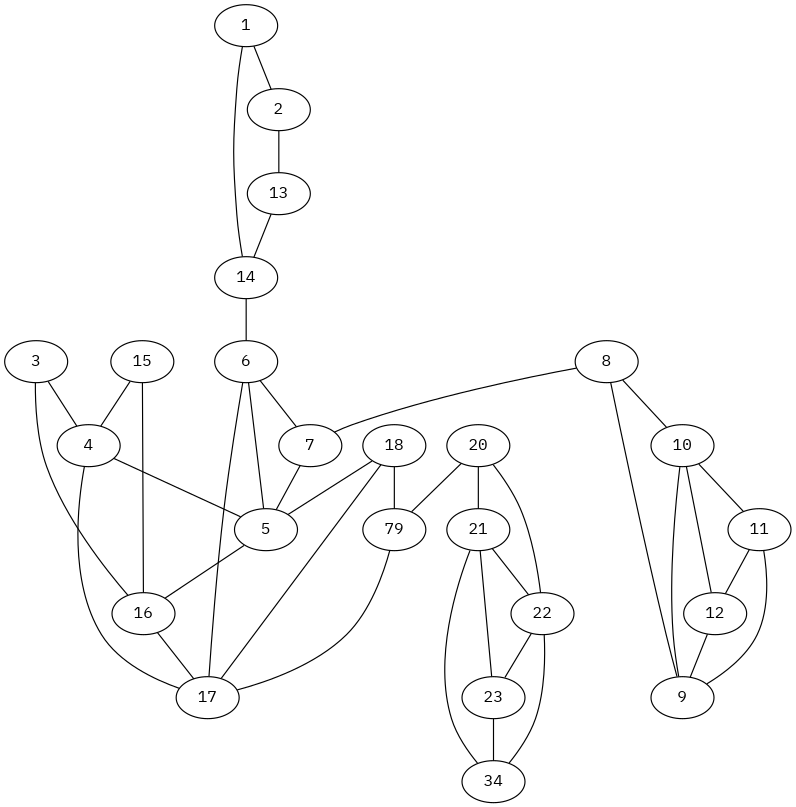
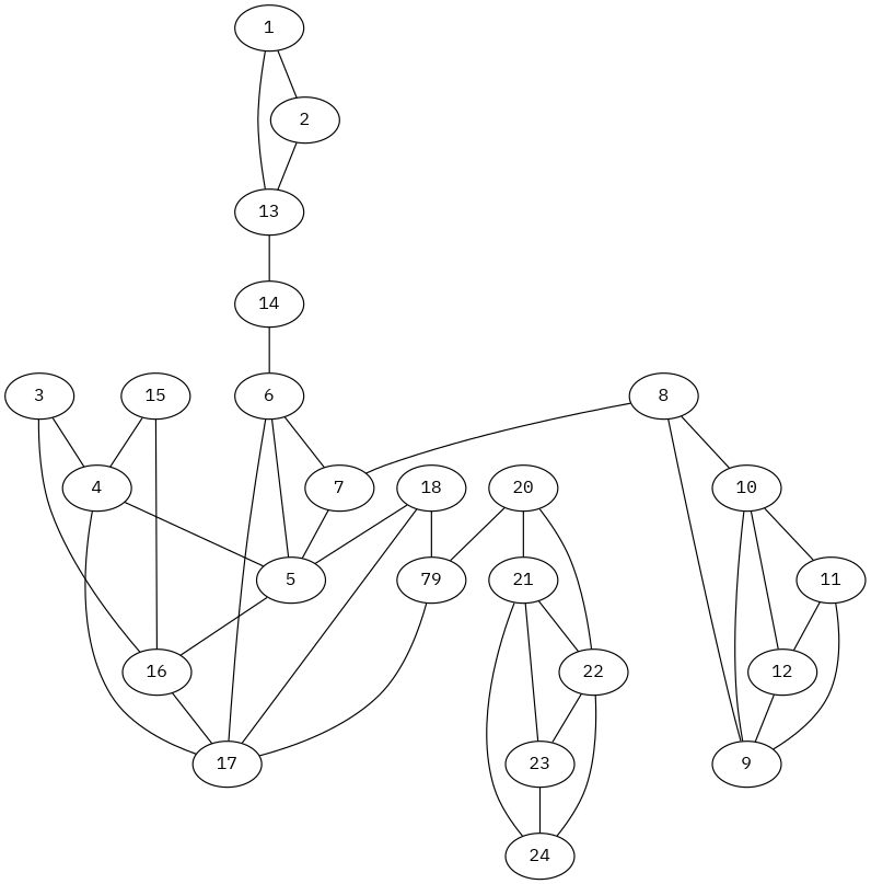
  graph {
    fontname="IBM Plex Mono"
    node [aaLength=6 fontname="IBM Plex Mono" sequence=QSIKEIVERLNTA type=0]
    edge [fontname="IBM Plex Mono" frequency=1 type0=3]
    1 [aaLength=13]
    2 [aaLength=10 sequence=TYLDYSVSLV]
    14 [aaLength=10 sequence=TYLDYSVSLV]
    13 [aaLength=13]
    6 [aaLength=5 sequence=EEKKA]
    3 [aaLength=7 sequence=DQIKDVG]
    4 [sequence=ERRSYF]
    16 [sequence=ERRSYF]
    15 [aaLength=7 sequence=DQIKDVG]
    5 [aaLength=13 sequence=KFIADKTKFALGQ]
    17 [aaLength=13 sequence=KFIADKTKFALGQ]
    7 [aaLength=12 sequence=LDVVERQLNAVL]
    8 [aaLength=18 sequence=EDAQDIHASIRKFLASKL]
    10 [sequence=SNAVTF]
    9 [sequence=KAASEL]
    11 [aaLength=5 sequence=GASLK]
    12 [aaLength=7 sequence=EFVDIIN]
    18 [aaLength=5 sequence=EEKKA]
    n19 [aaLength=12 label=79 sequence=LDVVERQLNAVL]
    20 [aaLength=18 sequence=EDAQDIHASIRKFLASKL]
    21 [sequence=KAASEL]
    22 [sequence=SNAVTF]
    23 [aaLength=5 sequence=GASLK]
-   24 [aaLength=7 sequence=EFVDIIN label=34]
+   24 [aaLength=7 sequence=EFVDIIN]
    1 -- 2 [distance0=29.80977 type0=1]
-   1 -- 14 [distance0=32.88421]
+   1 -- 13 [distance0=32.88421]
    2 -- 13 [distance0=32.8208]
    14 -- 6 [distance0=26.0 type0=4]
    13 -- 14 [distance0=29.766 distance1=14.0 frequency=2 type0=1 type1=4]
    6 -- 5 [distance0=33.57984 type0=2]
    6 -- 17 [distance0=38.20316]
    6 -- 7 [distance0=9.464257 distance1=3.0 frequency=2 type0=1 type1=4]
    3 -- 4 [distance0=23.20956 distance1=9.0 frequency=2 type0=2 type1=4]
    3 -- 16 [distance0=24.58568]
    4 -- 5 [distance0=10.94402 distance1=4.0 frequency=2 type0=1 type1=4]
    4 -- 17 [distance0=15.59699]
    16 -- 17 [distance0=10.77187 distance1=4.0 frequency=2 type0=1 type1=4]
    15 -- 4 [distance0=24.50307]
    15 -- 16 [distance0=23.09934 distance1=9.0 frequency=2 type0=2 type1=4]
    5 -- 16 [distance0=15.48899]
    7 -- 5 [distance0=37.58609 type0=2]
    8 -- 7 [distance0=41.06378]
    8 -- 10 [distance0=37.28709 type0=2]
    8 -- 9 [distance0=22.54261 distance1=2.0 frequency=2 type0=1 type1=4]
    10 -- 11 [distance0=21.17789 distance1=12.0 frequency=2 type0=2 type1=4]
    9 -- 10 [distance0=19.20898 distance1=10.0 frequency=2 type0=1 type1=4]
    9 -- 11 [distance0=34.66609]
    11 -- 12 [distance0=10.3301 distance1=1.0 frequency=2 type0=1 type1=4]
    12 -- 10 [distance0=27.39999 type0=2]
    12 -- 9 [distance0=42.61872]
    18 -- 5 [distance0=38.52727]
    18 -- 17 [distance0=33.48567 type0=2]
    18 -- n19 [distance0=9.459197 distance1=3.0 frequency=2 type0=1 type1=4]
    n19 -- 17 [distance0=37.54381 type0=2]
    20 -- n19 [distance0=40.94089]
    20 -- 21 [distance0=22.46319 distance1=2.0 frequency=2 type0=1 type1=4]
    20 -- 22 [distance0=37.33729 type0=2]
    21 -- 22 [distance0=19.22288 distance1=10.0 frequency=2 type0=1 type1=4]
    21 -- 23 [distance0=34.75172]
    22 -- 23 [distance0=21.17906 distance1=12.0 frequency=2 type0=2 type1=4]
    23 -- 24 [distance0=10.1381 distance1=1.0 frequency=2 type0=1 type1=4]
    24 -- 21 [distance0=42.66832]
    24 -- 22 [distance0=27.31784 type0=2]
  }
